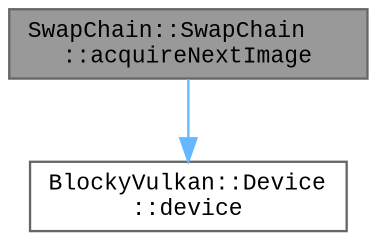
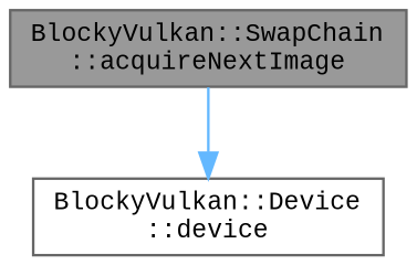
  digraph {
    rankdir=TB
    fontname="Liberation Mono"
    node [fontname="Liberation Mono" fontsize=10 shape=box style=filled]
-   n1 [color=gray40 fillcolor=grey60 fontcolor=black height=0.2 label="SwapChain::SwapChain\l::acquireNextImage" width=0.4]
+   n1 [color=gray40 fillcolor=grey60 fontcolor=black height=0.2 label="BlockyVulkan::SwapChain\l::acquireNextImage" width=0.4]
    n2 [color=grey40 fillcolor=white height=0.2 label="BlockyVulkan::Device\l::device" width=0.4]
    n1 -> n2 [color=steelblue1 fontname="Liberation Mono" fontsize=10 labelfontname=Helvetica labelfontsize=10 style=solid]
  }
